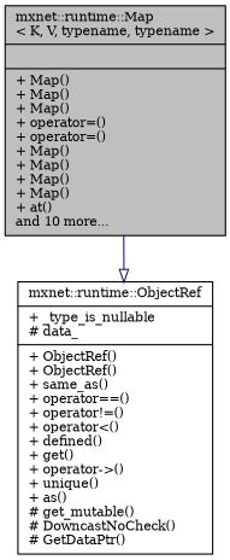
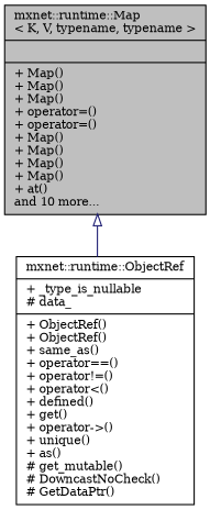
  digraph {
    fontname="DejaVu Serif"
    node [color=black fontname="DejaVu Serif" fontsize=10 shape=record style=filled]
    n1 [fillcolor=grey75 fontcolor=black height=0.2 label="{mxnet::runtime::Map\l\< K, V, typename, typename \>\n||+ Map()\l+ Map()\l+ Map()\l+ operator=()\l+ operator=()\l+ Map()\l+ Map()\l+ Map()\l+ Map()\l+ at()\land 10 more...\l}" width=0.4]
    n2 [fillcolor=white height=0.2 label="{mxnet::runtime::ObjectRef\n|+ _type_is_nullable\l# data_\l|+ ObjectRef()\l+ ObjectRef()\l+ same_as()\l+ operator==()\l+ operator!=()\l+ operator\<()\l+ defined()\l+ get()\l+ operator-\>()\l+ unique()\l+ as()\l# get_mutable()\l# DowncastNoCheck()\l# GetDataPtr()\l}" width=0.4]
-   n2 -> n1 [arrowtail=onormal color=midnightblue dir=back fontname="DejaVu Serif" fontsize=10 labelfontname=Helvetica labelfontsize=10 style=solid]
+   n1 -> n2 [arrowtail=onormal color=midnightblue dir=back fontname="DejaVu Serif" fontsize=10 labelfontname=Helvetica labelfontsize=10 style=solid]
  }
